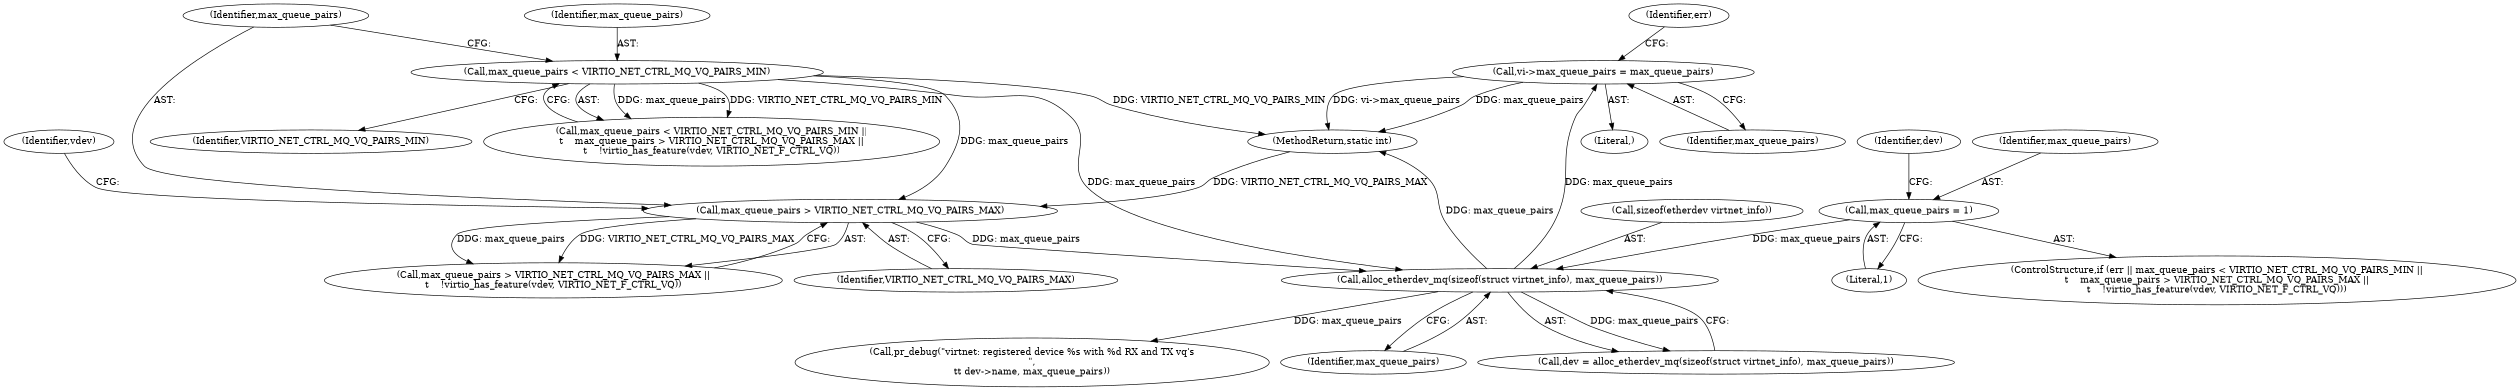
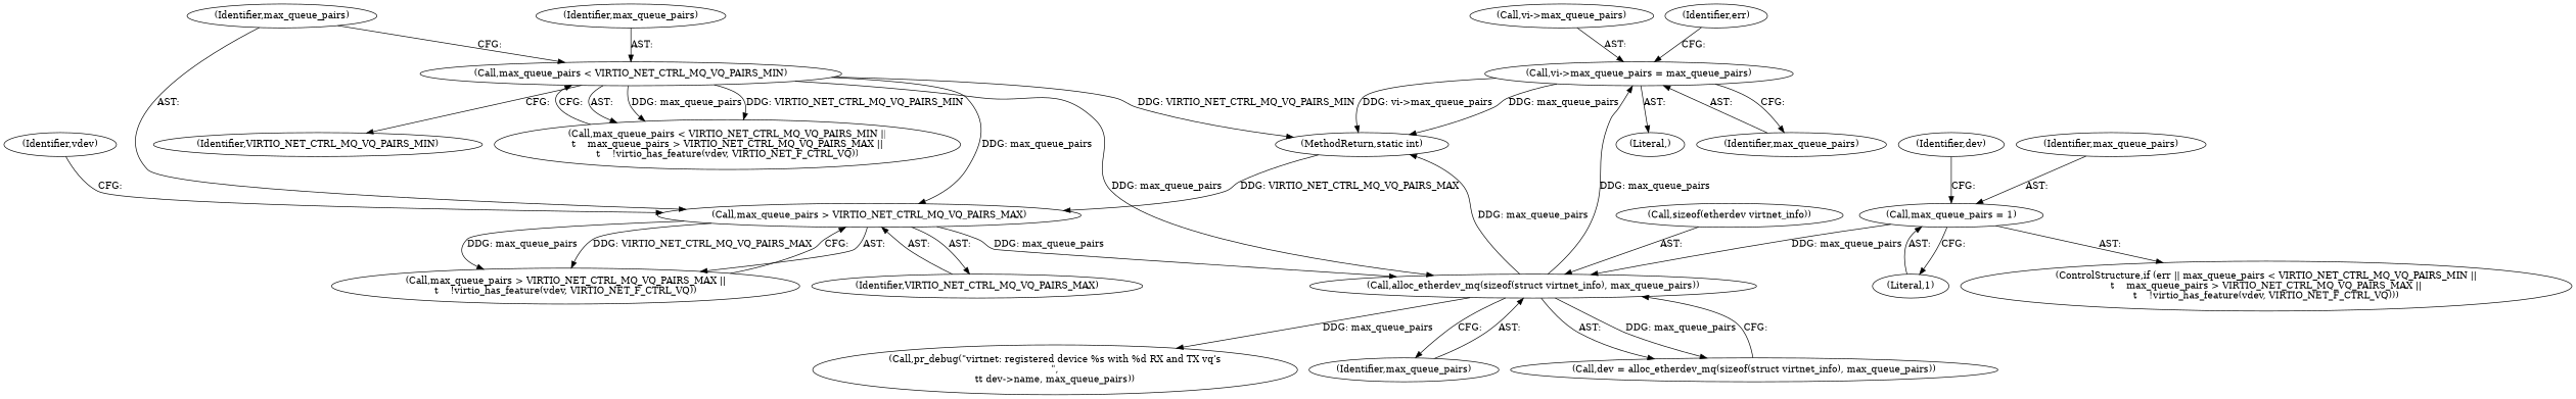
  digraph {
    n1 [label="(Call,vi->max_queue_pairs = max_queue_pairs)"]
    n2 [label="(Literal,)"]
    n3 [label="(MethodReturn,static int)"]
    n4 [label="(Identifier,max_queue_pairs)"]
    n5 [label="(Call,max_queue_pairs > VIRTIO_NET_CTRL_MQ_VQ_PAIRS_MAX)"]
    n6 [label="(Call,alloc_etherdev_mq(sizeof(struct virtnet_info), max_queue_pairs))"]
    n7 [label="(Call,pr_debug(\"virtnet: registered device %s with %d RX and TX vq's\n\",\n\t\t dev->name, max_queue_pairs))"]
    n8 [label="(Identifier,max_queue_pairs)"]
    n9 [label="(Call,dev = alloc_etherdev_mq(sizeof(struct virtnet_info), max_queue_pairs))"]
    n10 [label="(Call,max_queue_pairs > VIRTIO_NET_CTRL_MQ_VQ_PAIRS_MAX ||\n\t    !virtio_has_feature(vdev, VIRTIO_NET_F_CTRL_VQ))"]
    n11 [label="(Identifier,VIRTIO_NET_CTRL_MQ_VQ_PAIRS_MAX)"]
    n12 [label="(Call,max_queue_pairs < VIRTIO_NET_CTRL_MQ_VQ_PAIRS_MIN)"]
    n13 [label="(Call,max_queue_pairs < VIRTIO_NET_CTRL_MQ_VQ_PAIRS_MIN ||\n\t    max_queue_pairs > VIRTIO_NET_CTRL_MQ_VQ_PAIRS_MAX ||\n\t    !virtio_has_feature(vdev, VIRTIO_NET_F_CTRL_VQ))"]
    n14 [label="(Identifier,VIRTIO_NET_CTRL_MQ_VQ_PAIRS_MIN)"]
    n15 [label="(Call,max_queue_pairs = 1)"]
    n16 [label="(Literal,1)"]
    n17 [label="(ControlStructure,if (err || max_queue_pairs < VIRTIO_NET_CTRL_MQ_VQ_PAIRS_MIN ||\n\t    max_queue_pairs > VIRTIO_NET_CTRL_MQ_VQ_PAIRS_MAX ||\n\t    !virtio_has_feature(vdev, VIRTIO_NET_F_CTRL_VQ)))"]
    n18 [label="(Identifier,err)"]
    n19 [label="(Identifier,dev)"]
    n20 [label="(Identifier,vdev)"]
+   n21 [label="(Call,vi->max_queue_pairs)"]
    n22 [label="(Call,sizeof(etherdev virtnet_info))"]
    n23 [label="(Identifier,max_queue_pairs)"]
    n24 [label="(Identifier,max_queue_pairs)"]
    n25 [label="(Identifier,max_queue_pairs)"]
    n1 -> n2 [label="AST: "]
    n1 -> n3 [label="DDG: vi->max_queue_pairs"]
    n1 -> n3 [label="DDG: max_queue_pairs"]
    n1 -> n4 [label="CFG: "]
    n3 -> n5 [label="DDG: VIRTIO_NET_CTRL_MQ_VQ_PAIRS_MAX"]
    n4 -> n1 [label="AST: "]
    n5 -> n6 [label="DDG: max_queue_pairs"]
    n5 -> n10 [label="AST: "]
    n5 -> n10 [label="DDG: max_queue_pairs"]
    n5 -> n10 [label="DDG: VIRTIO_NET_CTRL_MQ_VQ_PAIRS_MAX"]
-   n5 -> n11 [label="CFG: "]
+   n5 -> n11 [label="AST: "]
    n6 -> n1 [label="DDG: max_queue_pairs"]
    n6 -> n3 [label="DDG: max_queue_pairs"]
    n6 -> n7 [label="DDG: max_queue_pairs"]
    n6 -> n8 [label="CFG: "]
    n6 -> n9 [label="AST: "]
    n6 -> n9 [label="DDG: max_queue_pairs"]
    n8 -> n6 [label="AST: "]
    n9 -> n6 [label="CFG: "]
    n10 -> n5 [label="CFG: "]
    n11 -> n5 [label="AST: "]
    n12 -> n3 [label="DDG: VIRTIO_NET_CTRL_MQ_VQ_PAIRS_MIN"]
    n12 -> n5 [label="DDG: max_queue_pairs"]
    n12 -> n6 [label="DDG: max_queue_pairs"]
    n12 -> n13 [label="AST: "]
    n12 -> n13 [label="DDG: max_queue_pairs"]
    n12 -> n13 [label="DDG: VIRTIO_NET_CTRL_MQ_VQ_PAIRS_MIN"]
    n12 -> n14 [label="CFG: "]
    n13 -> n12 [label="CFG: "]
    n15 -> n6 [label="DDG: max_queue_pairs"]
    n15 -> n16 [label="CFG: "]
    n15 -> n17 [label="AST: "]
    n16 -> n15 [label="AST: "]
    n18 -> n1 [label="CFG: "]
    n19 -> n15 [label="CFG: "]
    n20 -> n5 [label="CFG: "]
+   n21 -> n1 [label="AST: "]
    n22 -> n6 [label="AST: "]
    n23 -> n5 [label="AST: "]
    n23 -> n12 [label="CFG: "]
    n24 -> n12 [label="AST: "]
    n25 -> n15 [label="AST: "]
  }
